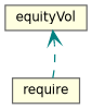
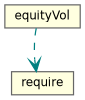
  digraph {
    rankdir=TB
    node [color=gray40 fillcolor=lightyellow fontname=Helvetica fontsize=10 shape=box style=filled]
    n1 [fontcolor=black height=0.2 label=equityVol width=0.4]
    n2 [height=0.2 label=require width=0.4]
-   n2 -> n1 [color=teal fontname=Helvetica fontsize=10 labelfontname=Helvetica labelfontsize=10 style=dashed arrowhead=vee]
+   n1 -> n2 [color=teal fontname=Helvetica fontsize=10 labelfontname=Helvetica labelfontsize=10 style=dashed arrowhead=vee]
  }
